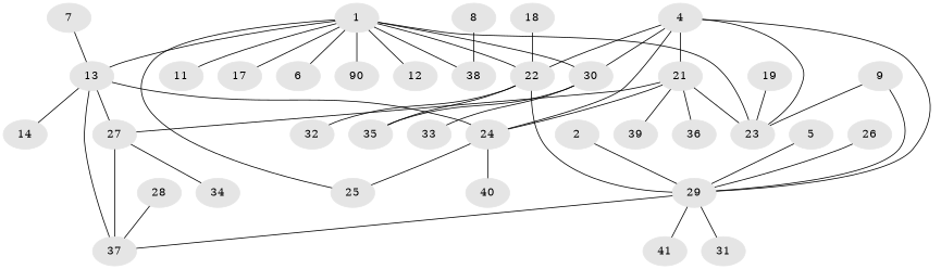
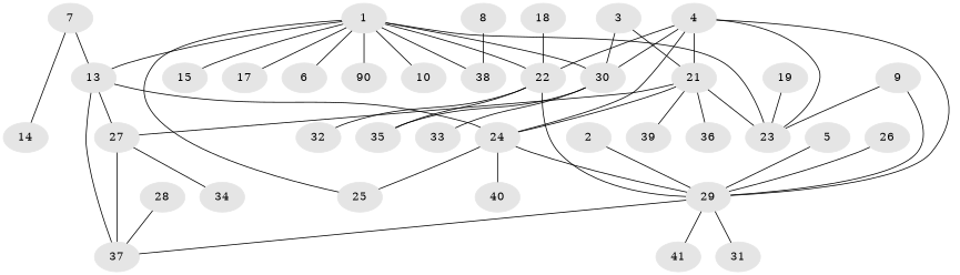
  graph {
    node [color=gray90 style=filled]
    edge [weight=1.0]
    1
    6
    n3 [label=90]
-   12
+   12 [label=10]
    13
-   15 [label=11]
+   15
    17
    22
    23
    25
    30
    38
    24
    14
    27
    37
    29
    32
    35
    33
    2
    31
    41
+   3
    21
    36
    39
    4
    40
    5
    7
    8
    9
    34
    18
    19
    26
    28
    1 -- 6
    1 -- n3
    1 -- 12
    1 -- 13
    1 -- 15
    1 -- 17
    1 -- 22
    1 -- 23
    1 -- 25
    1 -- 30
    1 -- 38
    13 -- 24 [weight=2.0]
-   13 -- 14
+   7 -- 14
    13 -- 27 [weight=2.0]
    13 -- 37
    22 -- 29 [weight=2.0]
    22 -- 32
    22 -- 35
    30 -- 35
    30 -- 33
    24 -- 25
+   24 -- 29
    24 -- 40
    27 -- 37 [weight=2.0]
    27 -- 34
    29 -- 37
    29 -- 31
    29 -- 41
    2 -- 29
+   3 -- 30
+   3 -- 21
    21 -- 23 [weight=2.0]
    21 -- 24
    21 -- 27
    21 -- 36
    21 -- 39
    4 -- 22
    4 -- 23
    4 -- 30
    4 -- 24
    4 -- 29 [weight=2.0]
    4 -- 21 [weight=2.0]
    5 -- 29
    7 -- 13
    8 -- 38
    9 -- 23
    9 -- 29
    18 -- 22
    19 -- 23
    26 -- 29
    28 -- 37
  }
